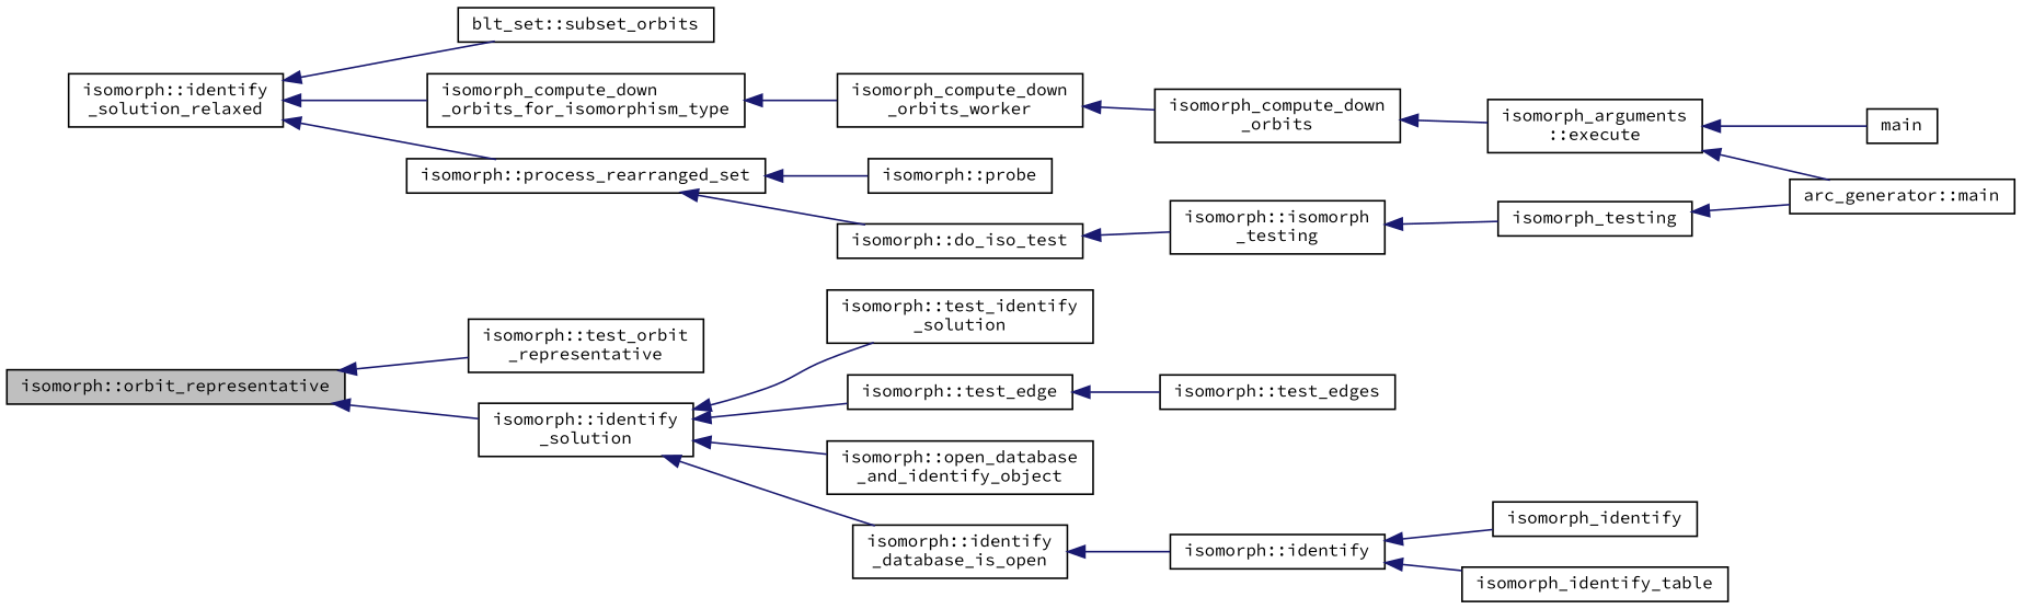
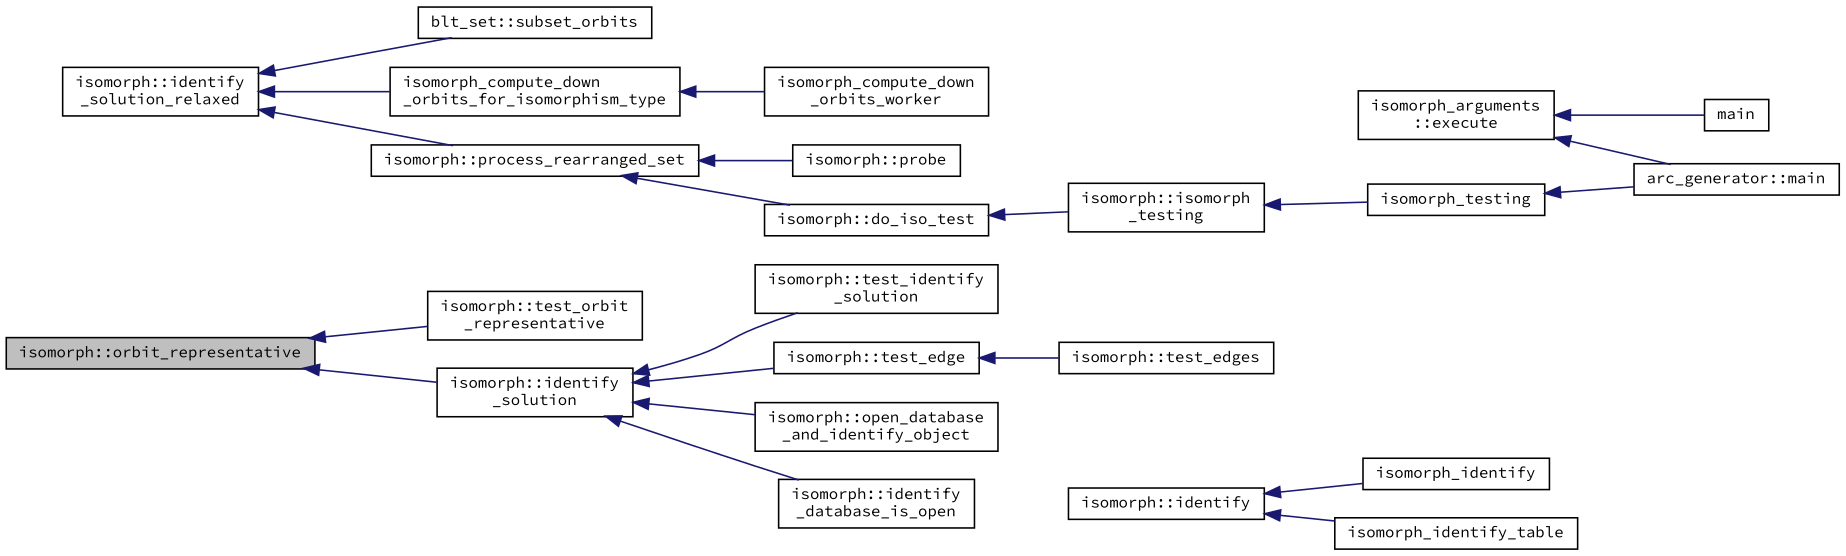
  digraph {
    fontname="Source Code Pro"
    rankdir=LR
    node [color=black fillcolor=white fontname="Source Code Pro" fontsize=10 shape=record style=filled]
    edge [color=midnightblue dir=back fontname="Source Code Pro" fontsize=10 labelfontname=Helvetica labelfontsize=10 style=solid]
    n1 [fillcolor=grey75 fontcolor=black height=0.2 label="isomorph::orbit_representative" width=0.4]
    n2 [height=0.2 label="isomorph::test_orbit\l_representative" width=0.4]
    n3 [height=0.2 label="isomorph::identify\l_solution" width=0.4]
    n4 [height=0.2 label="isomorph::identify\l_solution_relaxed" width=0.4]
    n5 [height=0.2 label="blt_set::subset_orbits" width=0.4]
    n6 [height=0.2 label="isomorph_compute_down\l_orbits_for_isomorphism_type" width=0.4]
    n7 [height=0.2 label="isomorph::process_rearranged_set" width=0.4]
    n8 [height=0.2 label="isomorph::test_identify\l_solution" width=0.4]
    n9 [height=0.2 label="isomorph::test_edge" width=0.4]
    n10 [height=0.2 label="isomorph::open_database\l_and_identify_object" width=0.4]
    n11 [height=0.2 label="isomorph::identify\l_database_is_open" width=0.4]
    n12 [height=0.2 label="isomorph_compute_down\l_orbits_worker" width=0.4]
    n13 [height=0.2 label="isomorph::probe" width=0.4]
    n14 [height=0.2 label="isomorph::do_iso_test" width=0.4]
-   n15 [height=0.2 label="isomorph_compute_down\l_orbits" width=0.4]
    n16 [height=0.2 label="isomorph_arguments\l::execute" width=0.4]
    n17 [height=0.2 label=main width=0.4]
    n18 [height=0.2 label="arc_generator::main" width=0.4]
    n19 [height=0.2 label="isomorph::isomorph\l_testing" width=0.4]
    n20 [height=0.2 label=isomorph_testing width=0.4]
    n21 [height=0.2 label="isomorph::test_edges" width=0.4]
    n22 [height=0.2 label="isomorph::identify" width=0.4]
    n23 [height=0.2 label=isomorph_identify width=0.4]
    n24 [height=0.2 label=isomorph_identify_table width=0.4]
    n1 -> n2
    n1 -> n3
    n3 -> n8
    n3 -> n9
    n3 -> n10
    n3 -> n11
    n4 -> n5
    n4 -> n6
    n4 -> n7
    n6 -> n12
    n7 -> n13
    n7 -> n14
    n9 -> n21
-   n11 -> n22
-   n12 -> n15
    n14 -> n19
-   n15 -> n16
    n16 -> n17
    n16 -> n18
    n19 -> n20
    n20 -> n18
    n22 -> n23
    n22 -> n24
  }
